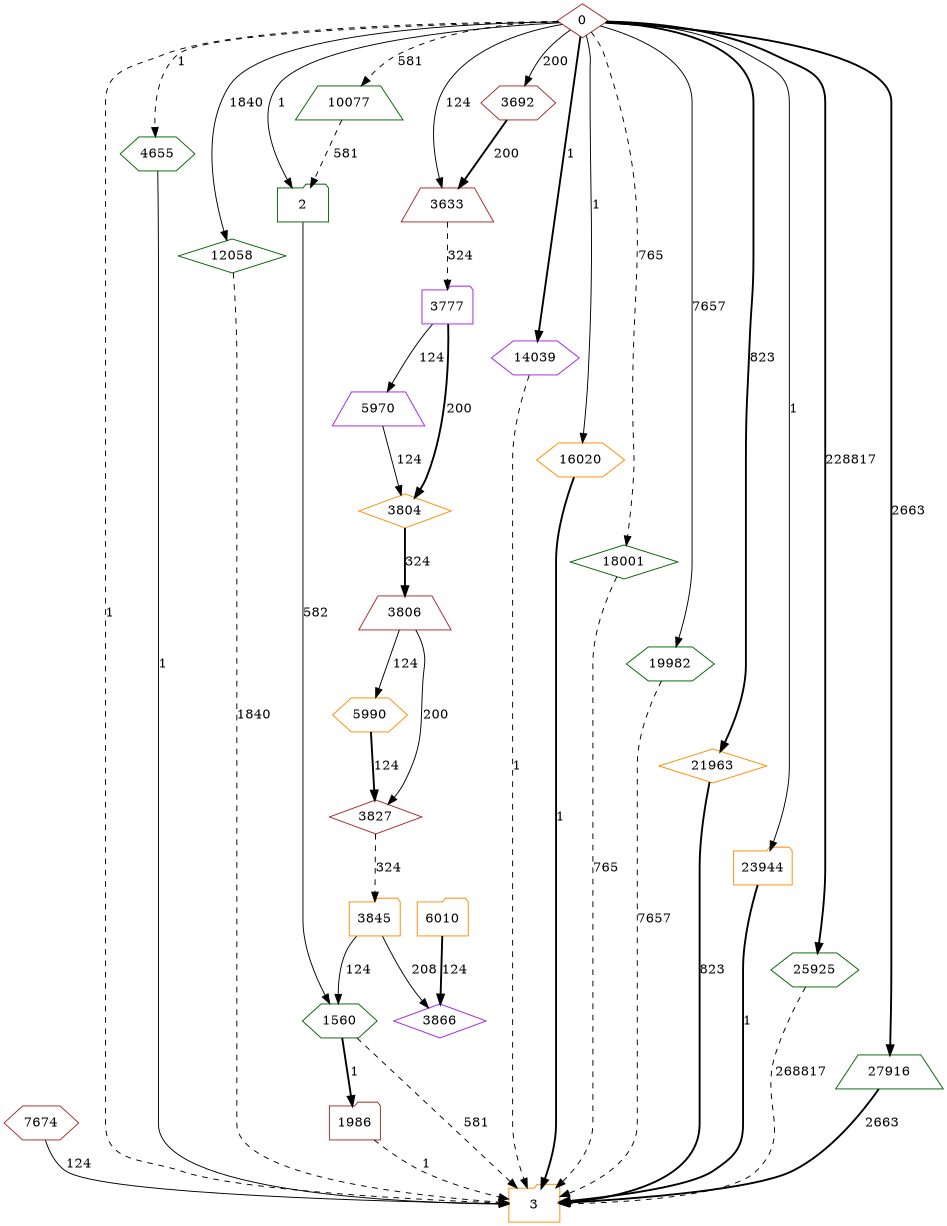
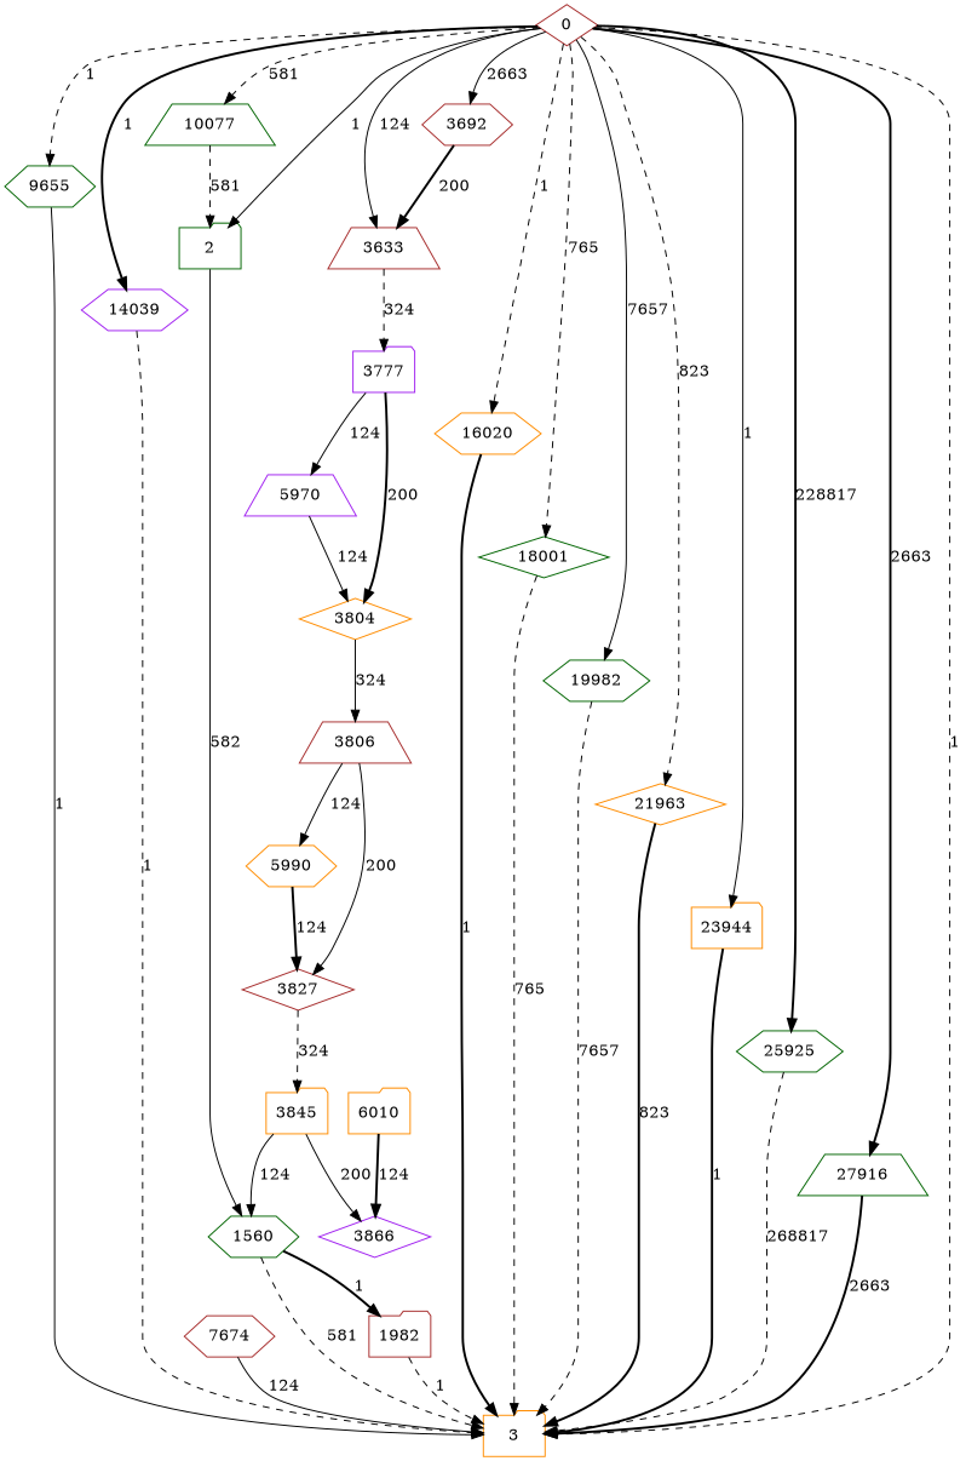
  digraph {
    rankdir=TB
    node [color=darkgreen shape=hexagon]
    edge [style=solid]
    1560
    2 [shape=folder]
    n3 [color=darkorange label=3 shape=folder]
-   1982 [color=brown shape=folder label=1986]
+   1982 [color=brown shape=folder]
    n5 [color=brown label=3692]
    3633 [color=brown shape=trapezium]
    3777 [color=purple shape=folder]
    3804 [color=darkorange shape=diamond]
    5970 [color=purple shape=trapezium]
    3806 [color=brown shape=trapezium]
    3827 [color=brown shape=diamond]
    5990 [color=darkorange]
    3845 [color=darkorange shape=folder]
    3866 [color=purple shape=diamond]
    6010 [color=darkorange shape=folder]
    7674 [color=brown]
-   9655 [label=4655]
+   9655
    10077 [shape=trapezium]
-   12058 [shape=diamond]
    14039 [color=purple]
    16020 [color=darkorange]
    18001 [shape=diamond]
    19982
    21963 [color=darkorange shape=diamond]
    23944 [color=darkorange shape=folder]
    25925
    n27 [label=27916 shape=trapezium]
    0 [color=brown shape=diamond]
    1560 -> n3 [label=581 style=dashed]
    1560 -> 1982 [label=1 style=bold]
    2 -> 1560 [label=582]
    1982 -> n3 [label=1 style=dashed]
    n5 -> 3633 [label=200 style=bold]
    3633 -> 3777 [label=324 style=dashed]
    3777 -> 3804 [label=200 style=bold]
    3777 -> 5970 [label=124]
-   3804 -> 3806 [label=324 style=bold]
+   3804 -> 3806 [label=324]
    5970 -> 3804 [label=124]
    3806 -> 3827 [label=200]
    3806 -> 5990 [label=124]
    3827 -> 3845 [label=324 style=dashed]
    5990 -> 3827 [label=124 style=bold]
    3845 -> 1560 [label=124]
-   3845 -> 3866 [label=208]
+   3845 -> 3866 [label=200]
    6010 -> 3866 [label=124 style=bold]
    7674 -> n3 [label=124]
    9655 -> n3 [label=1]
    10077 -> 2 [label=581 style=dashed]
-   12058 -> n3 [label=1840 style=dashed]
    14039 -> n3 [label=1 style=dashed]
    16020 -> n3 [label=1 style=bold]
    18001 -> n3 [label=765 style=dashed]
    19982 -> n3 [label=7657 style=dashed]
    21963 -> n3 [label=823 style=bold]
    23944 -> n3 [label=1 style=bold]
    25925 -> n3 [label=268817 style=dashed]
    n27 -> n3 [label=2663 style=bold]
    0 -> 2 [label=1]
    0 -> n3 [label=1 style=dashed]
-   0 -> n5 [label=200]
+   0 -> n5 [label=2663]
    0 -> 3633 [label=124]
    0 -> 9655 [label=1 style=dashed]
    0 -> 10077 [label=581 style=dashed]
-   0 -> 12058 [label=1840]
    0 -> 14039 [label=1 style=bold]
-   0 -> 16020 [label=1]
+   0 -> 16020 [label=1 style=dashed]
    0 -> 18001 [label=765 style=dashed]
    0 -> 19982 [label=7657]
-   0 -> 21963 [label=823 style=bold]
+   0 -> 21963 [label=823 style=dashed]
    0 -> 23944 [label=1]
    0 -> 25925 [label=228817 style=bold]
    0 -> n27 [label=2663 style=bold]
  }
